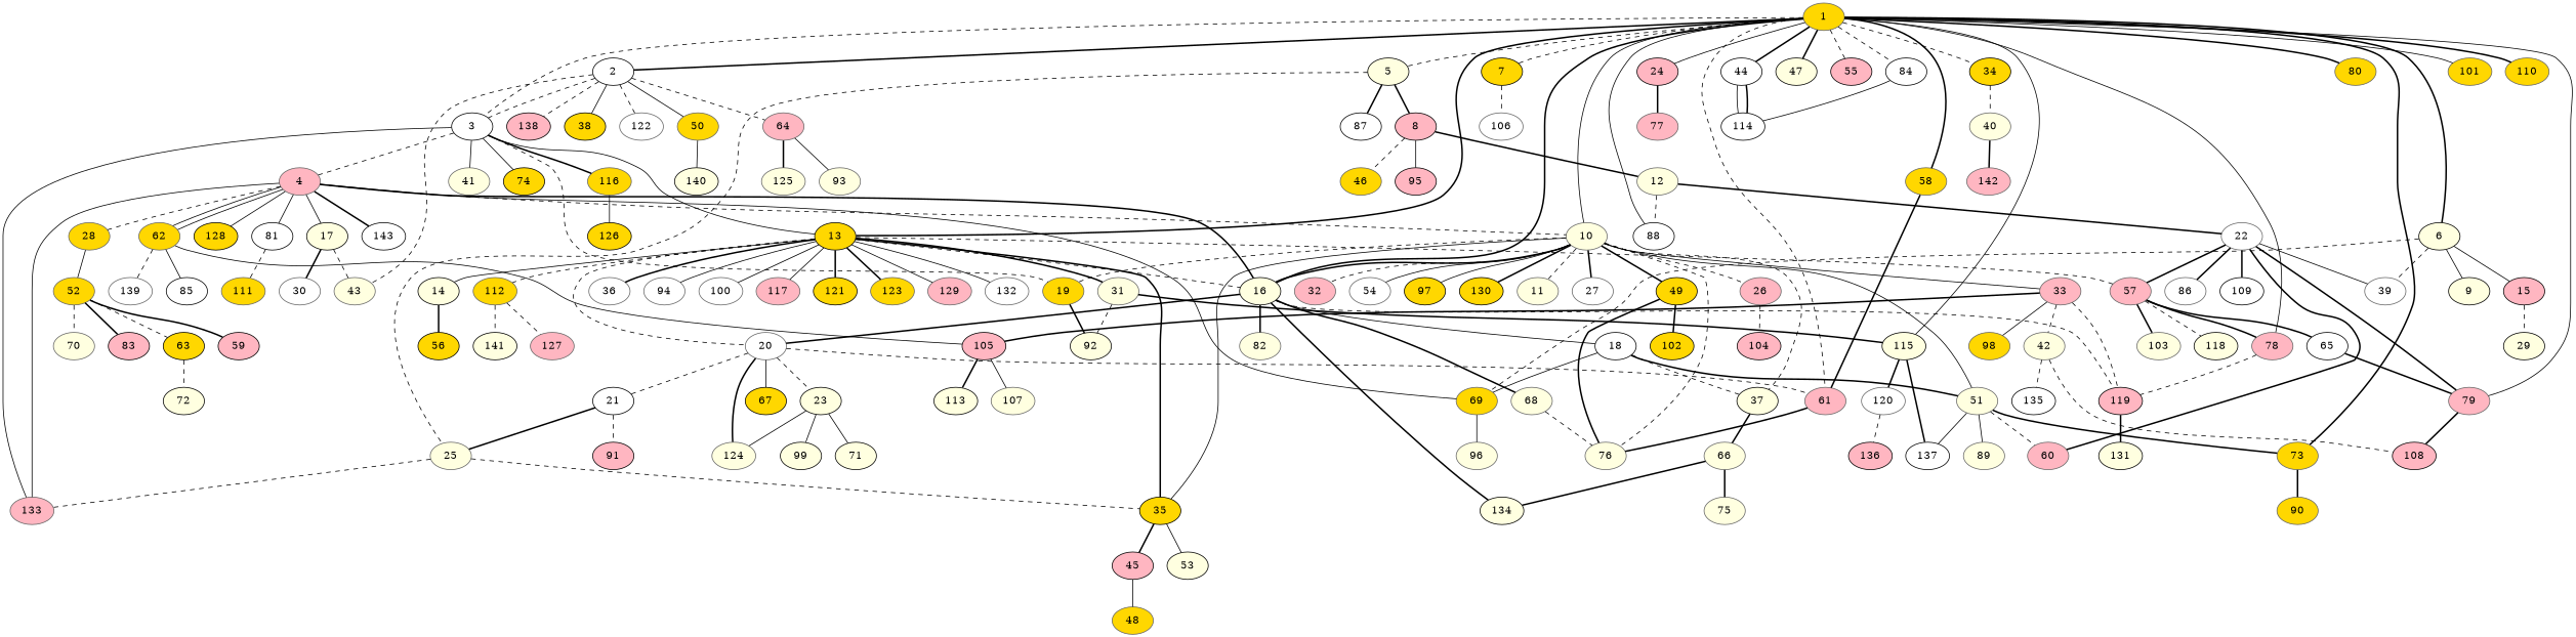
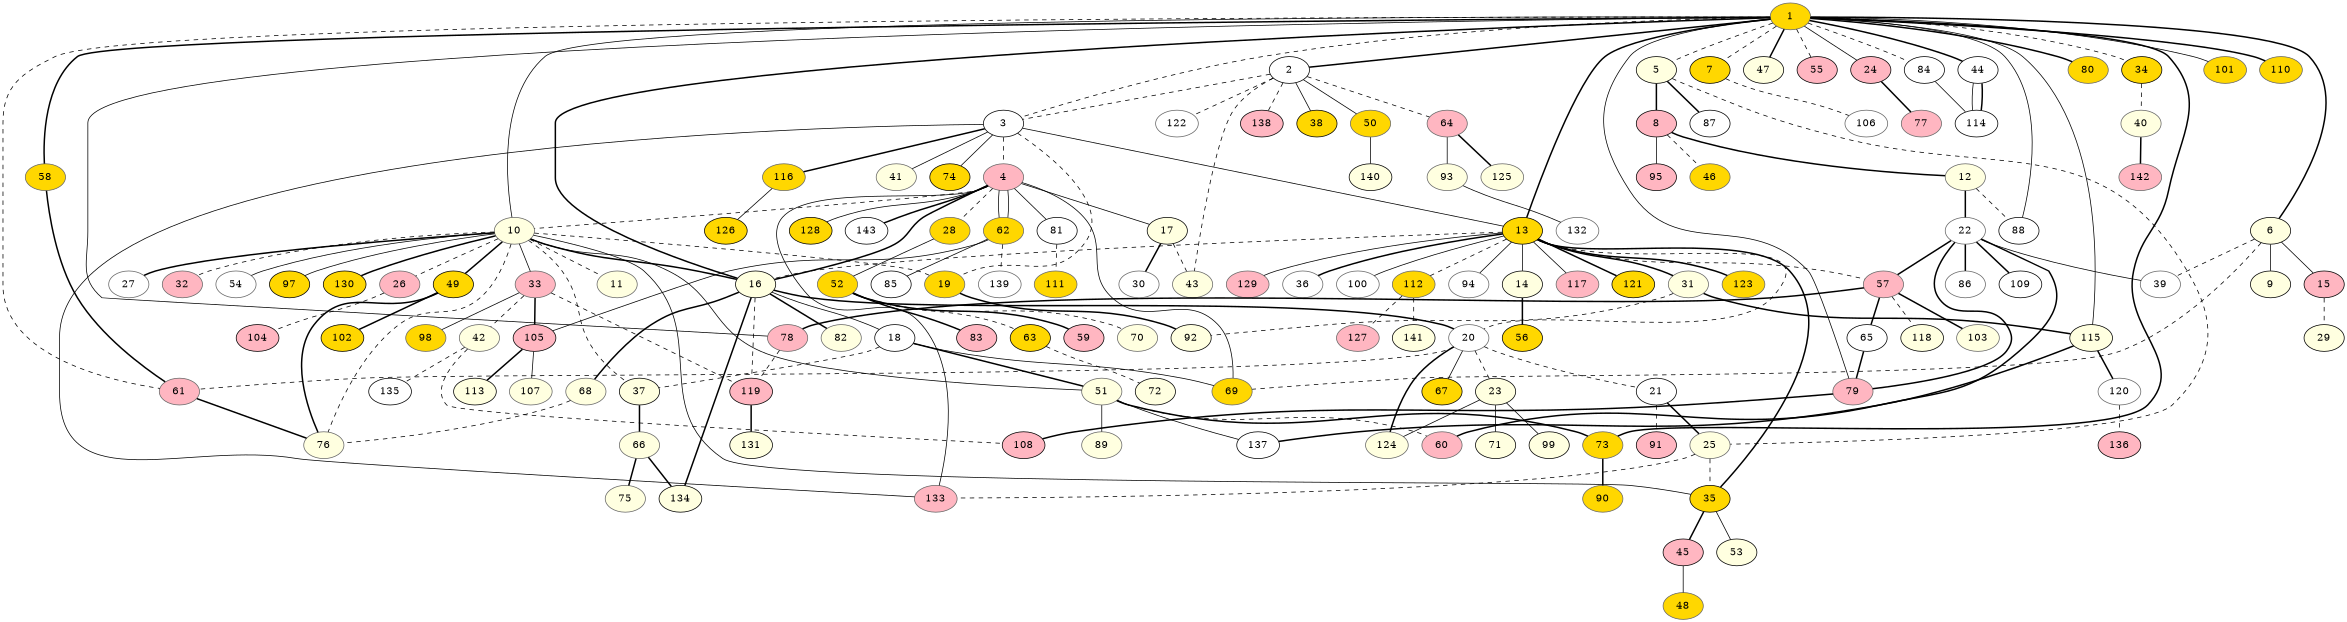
  graph {
    node [color=gray40 fillcolor=lightyellow style=filled]
    edge [style=bold]
    1 [fillcolor=gold]
    2 [color=black fillcolor=white]
    3 [color=black fillcolor=white]
    5 [color=black]
    6 [color=black]
    7 [color=black fillcolor=gold]
    10
    13 [color=black fillcolor=gold]
    16 [color=black]
    24 [color=black fillcolor=lightpink]
    34 [color=black fillcolor=gold]
    44 [color=black fillcolor=white]
    47 [color=black]
    55 [color=black fillcolor=lightpink]
    58 [fillcolor=gold]
    61 [fillcolor=lightpink]
    73 [fillcolor=gold]
    78 [fillcolor=lightpink]
    79 [fillcolor=lightpink]
    80 [fillcolor=gold]
    84 [color=black fillcolor=white]
    88 [color=black fillcolor=white]
    101 [fillcolor=gold]
    110 [fillcolor=gold]
    115 [color=black]
    38 [color=black fillcolor=gold]
    43
    50 [fillcolor=gold]
    64 [fillcolor=lightpink]
    122 [fillcolor=white]
    138 [color=black fillcolor=lightpink]
    4 [fillcolor=lightpink]
    19 [fillcolor=gold]
    41
    74 [color=black fillcolor=gold]
    116 [fillcolor=gold]
    133 [fillcolor=lightpink]
    8 [color=black fillcolor=lightpink]
    25
    87 [color=black fillcolor=white]
    69 [fillcolor=gold]
    9 [color=black]
    15 [color=black fillcolor=lightpink]
    39 [fillcolor=white]
    106 [fillcolor=white]
    11
    26 [fillcolor=lightpink]
    27 [fillcolor=white]
    32 [fillcolor=lightpink]
    33 [fillcolor=lightpink]
    35 [color=black fillcolor=gold]
    37 [color=black]
    49 [color=black fillcolor=gold]
    51
    54 [fillcolor=white]
    76
    97 [color=black fillcolor=gold]
    130 [color=black fillcolor=gold]
    14 [color=black]
    20 [fillcolor=white]
    31
    36 [fillcolor=white]
    57 [fillcolor=lightpink]
    94 [fillcolor=white]
    100 [fillcolor=white]
    112 [fillcolor=gold]
    117 [fillcolor=lightpink]
    121 [color=black fillcolor=gold]
    123 [fillcolor=gold]
    129 [fillcolor=lightpink]
    132 [fillcolor=white]
    18 [color=black fillcolor=white]
    68
    82
    119 [color=black fillcolor=lightpink]
    134 [color=black]
    77 [fillcolor=lightpink]
    40
    114 [color=black fillcolor=white]
    90 [fillcolor=gold]
    108 [color=black fillcolor=lightpink]
    137 [color=black fillcolor=white]
    120 [fillcolor=white]
    140 [color=black]
    93
    125
    17 [color=black]
    28 [fillcolor=gold]
    62 [fillcolor=gold]
    81 [color=black fillcolor=white]
    128 [color=black fillcolor=gold]
    143 [color=black fillcolor=white]
    92 [color=black]
    126 [color=black fillcolor=gold]
    30 [fillcolor=white]
    52 [fillcolor=gold]
    105 [color=black fillcolor=lightpink]
    85 [color=black fillcolor=white]
    139 [fillcolor=white]
-   96
    111 [fillcolor=gold]
    12
    46 [fillcolor=gold]
    95 [color=black fillcolor=lightpink]
    29 [color=black]
    22 [fillcolor=white]
    104 [color=black fillcolor=lightpink]
    42
    98 [fillcolor=gold]
    45 [color=black fillcolor=lightpink]
    53 [color=black]
    66
    102 [color=black fillcolor=gold]
    60 [fillcolor=lightpink]
    89
    86 [fillcolor=white]
    109 [color=black fillcolor=white]
    56 [color=black fillcolor=gold]
    21 [color=black fillcolor=white]
    23 [color=black]
    67 [color=black fillcolor=gold]
    124
    65 [color=black fillcolor=white]
    103
    118 [color=black]
    127 [fillcolor=lightpink]
    141 [color=black]
    131 [color=black]
    91 [color=black fillcolor=lightpink]
    71 [color=black]
    99 [color=black]
    59 [color=black fillcolor=lightpink]
    63 [color=black fillcolor=gold]
    70
    83 [color=black fillcolor=lightpink]
    135 [color=black fillcolor=white]
    107
    113 [color=black]
    142 [fillcolor=lightpink]
    48 [fillcolor=gold]
    75
    72 [color=black]
    136 [color=black fillcolor=lightpink]
    1 -- 2
    1 -- 3 [style=dashed]
    1 -- 5 [style=dashed]
    1 -- 6
    1 -- 7 [style=dashed]
    1 -- 10 [style=solid]
    1 -- 13
    1 -- 16
    1 -- 24 [style=solid]
    1 -- 34 [style=dashed]
    1 -- 44
    1 -- 47
    1 -- 55 [style=dashed]
    1 -- 58
    1 -- 61 [style=dashed]
    1 -- 73
    1 -- 78 [style=solid]
    1 -- 79 [style=solid]
    1 -- 80
    1 -- 84 [style=dashed]
    1 -- 88 [style=solid]
    1 -- 101 [style=solid]
    1 -- 110
    1 -- 115 [style=solid]
    2 -- 3 [style=dashed]
    2 -- 38 [style=solid]
    2 -- 43 [style=dashed]
    2 -- 50 [style=solid]
    2 -- 64 [style=dashed]
    2 -- 122 [style=dashed]
    2 -- 138 [style=dashed]
    3 -- 13 [style=solid]
    3 -- 4 [style=dashed]
    3 -- 19 [style=dashed]
    3 -- 41 [style=solid]
    3 -- 74 [style=solid]
    3 -- 116
    3 -- 133 [style=solid]
    5 -- 8
    5 -- 25 [style=dashed]
    5 -- 87
    6 -- 69 [style=dashed]
    6 -- 9 [style=solid]
    6 -- 15 [style=solid]
    6 -- 39 [style=dashed]
    7 -- 106 [style=dashed]
    10 -- 16
    10 -- 19 [style=dashed]
    10 -- 11 [style=dashed]
    10 -- 26 [style=dashed]
    10 -- 27
    10 -- 32 [style=dashed]
    10 -- 33 [style=solid]
    10 -- 35 [style=solid]
    10 -- 37 [style=dashed]
    10 -- 49
    10 -- 51 [style=solid]
    10 -- 54 [style=solid]
    10 -- 76 [style=dashed]
    10 -- 97 [style=solid]
    10 -- 130
    13 -- 16 [style=dashed]
    13 -- 35
    13 -- 14 [style=solid]
    13 -- 20 [style=dashed]
    13 -- 31
    13 -- 36
    13 -- 57 [style=dashed]
    13 -- 94 [style=solid]
    13 -- 100 [style=solid]
    13 -- 112 [style=dashed]
    13 -- 117 [style=solid]
    13 -- 121
    13 -- 123
    13 -- 129 [style=solid]
-   13 -- 132 [style=solid]
+   93 -- 132 [style=solid]
    16 -- 20
    16 -- 18 [style=solid]
    16 -- 68
    16 -- 82
    16 -- 119 [style=dashed]
    16 -- 134
    24 -- 77
    34 -- 40 [style=dashed]
    44 -- 114 [style=solid]
    44 -- 114
    58 -- 61
    61 -- 76
    73 -- 90
    78 -- 119 [style=dashed]
    79 -- 108
    84 -- 114 [style=solid]
    115 -- 137
    115 -- 120
    50 -- 140 [style=solid]
    64 -- 93 [style=solid]
    64 -- 125
    4 -- 10 [style=dashed]
    4 -- 16
    4 -- 133 [style=solid]
    4 -- 69 [style=solid]
    4 -- 17 [style=solid]
    4 -- 28 [style=dashed]
    4 -- 62 [style=solid]
    4 -- 62 [style=solid]
    4 -- 81 [style=solid]
    4 -- 128 [style=solid]
    4 -- 143
    19 -- 92
    116 -- 126 [style=solid]
    8 -- 12
    8 -- 46 [style=dashed]
    8 -- 95 [style=solid]
    25 -- 133 [style=dashed]
    25 -- 35 [style=dashed]
-   69 -- 96 [style=solid]
    15 -- 29 [style=dashed]
    26 -- 104 [style=dashed]
    33 -- 119 [style=dashed]
    33 -- 105
    33 -- 42 [style=dashed]
    33 -- 98 [style=solid]
    35 -- 45
    35 -- 53 [style=solid]
    37 -- 66
    49 -- 76
    49 -- 102
    51 -- 73
    51 -- 137 [style=solid]
    51 -- 60 [style=dashed]
    51 -- 89 [style=solid]
    14 -- 56
    20 -- 61 [style=dashed]
    20 -- 21 [style=dashed]
    20 -- 23 [style=dashed]
    20 -- 67 [style=solid]
    20 -- 124
    31 -- 115
    31 -- 92 [style=dashed]
    57 -- 78
    57 -- 65
    57 -- 103
    57 -- 118 [style=dashed]
    112 -- 127 [style=dashed]
    112 -- 141 [style=dashed]
    18 -- 69 [style=solid]
    18 -- 37 [style=dashed]
    18 -- 51
    68 -- 76 [style=dashed]
    119 -- 131
    40 -- 142
    120 -- 136 [style=dashed]
    17 -- 43 [style=dashed]
    17 -- 30
    28 -- 52 [style=solid]
    62 -- 105 [style=solid]
    62 -- 85 [style=solid]
    62 -- 139 [style=dashed]
    81 -- 111 [style=dashed]
    52 -- 59
    52 -- 63 [style=dashed]
    52 -- 70 [style=dashed]
    52 -- 83
    105 -- 107 [style=solid]
    105 -- 113
    12 -- 88 [style=dashed]
    12 -- 22
    22 -- 79
    22 -- 39 [style=solid]
    22 -- 57
    22 -- 60
    22 -- 86
    22 -- 109
    42 -- 108 [style=dashed]
    42 -- 135 [style=dashed]
    45 -- 48 [style=solid]
    66 -- 134
    66 -- 75
    21 -- 25
    21 -- 91 [style=dashed]
    23 -- 124 [style=solid]
    23 -- 71 [style=solid]
    23 -- 99 [style=solid]
    65 -- 79
    63 -- 72 [style=dashed]
  }
